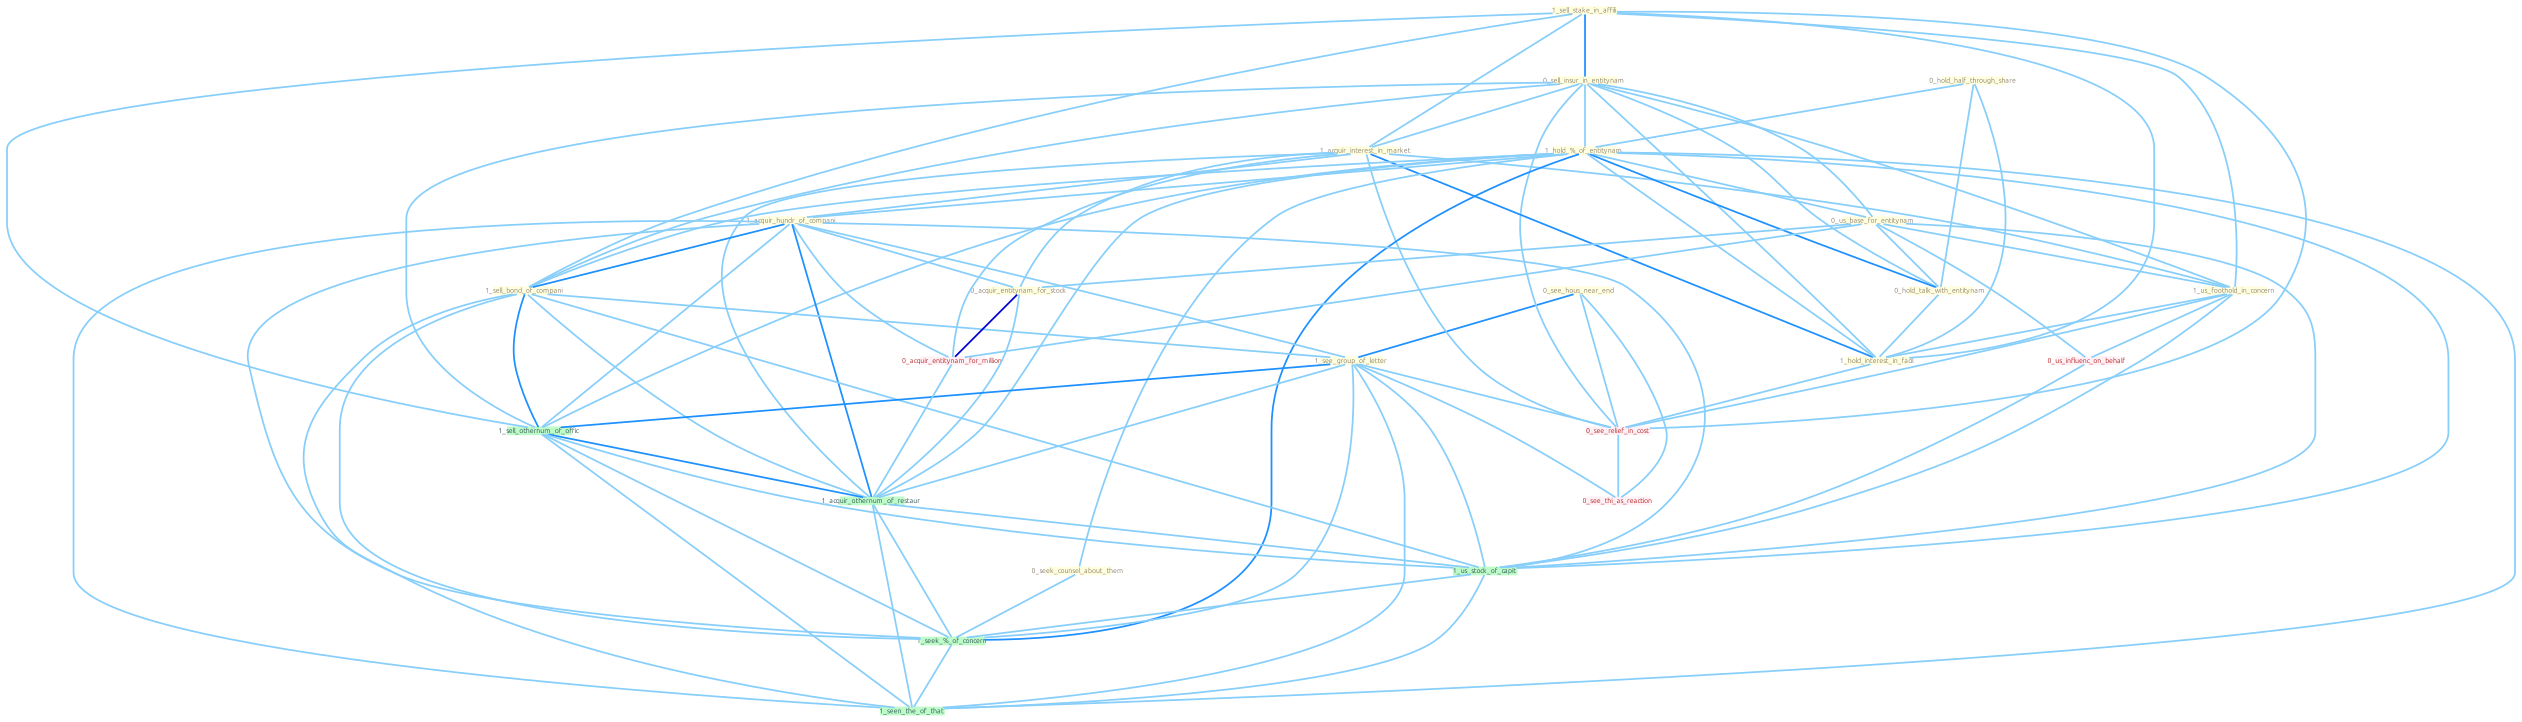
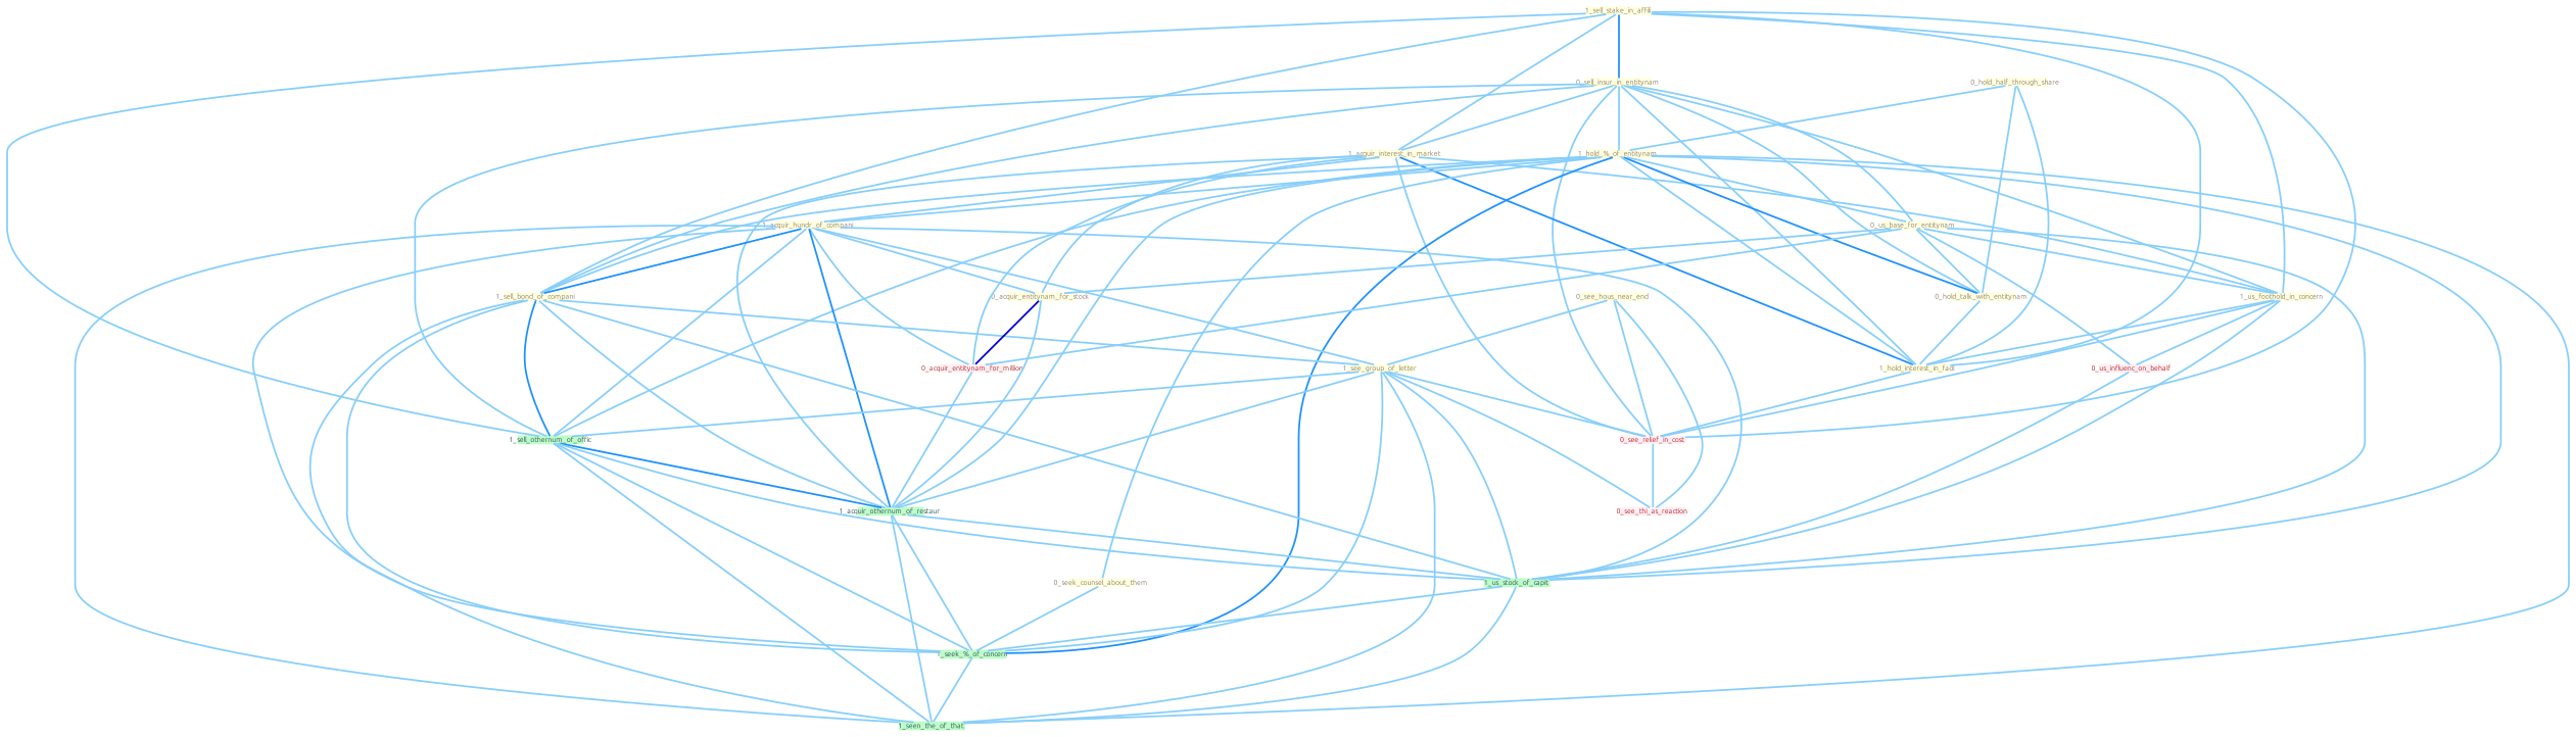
  graph {
    fontname=Ubuntu
    node [color="#ffffe0" fixedsize=true fontcolor="#8b7d6b" fontname=Ubuntu fontsize=4 shape=polygon style=filled]
    edge [color="#87cefa" fontname=Ubuntu w=1]
    "1_sell_stake_in_affili " [height=.06 width=.5]
    "0_see_hous_near_end " [height=.06 width=.5]
    "0_sell_insur_in_entitynam " [height=.06 width=.5]
    "0_hold_half_through_share " [height=.06 width=.5]
    "1_acquir_interest_in_market " [height=.06 width=.5]
    "1_hold_%_of_entitynam " [height=.06 width=.5]
    "1_acquir_hundr_of_compani " [height=.06 width=.5]
    "1_sell_bond_of_compani " [height=.06 width=.5]
    "0_us_base_for_entitynam " [height=.06 width=.5]
    "0_acquir_entitynam_for_stock " [height=.06 width=.5]
    "1_see_group_of_letter " [height=.06 width=.5]
    "1_us_foothold_in_concern " [height=.06 width=.5]
    "0_hold_talk_with_entitynam " [height=.06 width=.5]
    "0_seek_counsel_about_them " [height=.06 width=.5]
    "1_hold_interest_in_facil " [height=.06 width=.5]
    "0_acquir_entitynam_for_million " [color="#fff0f5" fontcolor="#b22222" height=.06 width=.5]
    "0_us_influenc_on_behalf " [color="#fff0f5" fontcolor="#b22222" height=.06 width=.5]
    "0_see_relief_in_cost " [color="#fff0f5" fontcolor="#b22222" height=.06 width=.5]
    "0_see_thi_as_reaction " [color="#fff0f5" fontcolor="#b22222" height=.06 width=.5]
    "1_sell_othernum_of_offic " [color="#BDFCC9" fontcolor="#2f4f4f" height=.06 width=.5]
    "1_acquir_othernum_of_restaur " [color="#BDFCC9" fontcolor="#2f4f4f" height=.06 width=.5]
    "1_us_stock_of_capit " [color="#BDFCC9" fontcolor="#2f4f4f" height=.06 width=.5]
    "1_seek_%_of_concern " [color="#BDFCC9" fontcolor="#2f4f4f" height=.06 width=.5]
    "1_seen_the_of_that " [color="#BDFCC9" fontcolor="#2f4f4f" height=.06 width=.5]
    subgraph sub_1 {
      "1_sell_stake_in_affili "
      "0_see_hous_near_end "
      "0_sell_insur_in_entitynam "
      "0_hold_half_through_share "
      "1_acquir_interest_in_market "
      "1_hold_%_of_entitynam "
      "1_acquir_hundr_of_compani "
      "1_sell_bond_of_compani "
      "0_us_base_for_entitynam "
      "0_acquir_entitynam_for_stock "
      "1_see_group_of_letter "
      "1_us_foothold_in_concern "
      "0_hold_talk_with_entitynam "
      "0_seek_counsel_about_them "
      "1_hold_interest_in_facil "
    }
    subgraph sub_2 {
      "0_acquir_entitynam_for_million "
      "0_us_influenc_on_behalf "
      "0_see_relief_in_cost "
      "0_see_thi_as_reaction "
    }
    "1_sell_stake_in_affili " -- "0_sell_insur_in_entitynam " [color="#1e90ff" w=2]
    "1_sell_stake_in_affili " -- "1_acquir_interest_in_market "
    "1_sell_stake_in_affili " -- "1_sell_bond_of_compani "
    "1_sell_stake_in_affili " -- "1_us_foothold_in_concern "
    "1_sell_stake_in_affili " -- "1_hold_interest_in_facil "
    "1_sell_stake_in_affili " -- "0_see_relief_in_cost "
    "1_sell_stake_in_affili " -- "1_sell_othernum_of_offic "
-   "0_see_hous_near_end " -- "1_see_group_of_letter " [color="#1e90ff"]
+   "0_see_hous_near_end " -- "1_see_group_of_letter "
    "0_see_hous_near_end " -- "0_see_relief_in_cost "
    "0_see_hous_near_end " -- "0_see_thi_as_reaction "
    "0_sell_insur_in_entitynam " -- "1_acquir_interest_in_market "
    "0_sell_insur_in_entitynam " -- "1_hold_%_of_entitynam "
    "0_sell_insur_in_entitynam " -- "1_sell_bond_of_compani "
    "0_sell_insur_in_entitynam " -- "0_us_base_for_entitynam "
    "0_sell_insur_in_entitynam " -- "1_us_foothold_in_concern "
    "0_sell_insur_in_entitynam " -- "0_hold_talk_with_entitynam "
    "0_sell_insur_in_entitynam " -- "1_hold_interest_in_facil "
    "0_sell_insur_in_entitynam " -- "0_see_relief_in_cost "
    "0_sell_insur_in_entitynam " -- "1_sell_othernum_of_offic "
    "0_hold_half_through_share " -- "1_hold_%_of_entitynam "
    "0_hold_half_through_share " -- "0_hold_talk_with_entitynam "
    "0_hold_half_through_share " -- "1_hold_interest_in_facil "
    "1_acquir_interest_in_market " -- "1_acquir_hundr_of_compani "
    "1_acquir_interest_in_market " -- "0_acquir_entitynam_for_stock "
    "1_acquir_interest_in_market " -- "1_us_foothold_in_concern "
    "1_acquir_interest_in_market " -- "1_hold_interest_in_facil " [color="#1e90ff" w=2]
    "1_acquir_interest_in_market " -- "0_acquir_entitynam_for_million "
    "1_acquir_interest_in_market " -- "0_see_relief_in_cost "
    "1_acquir_interest_in_market " -- "1_acquir_othernum_of_restaur "
    "1_hold_%_of_entitynam " -- "1_acquir_hundr_of_compani "
    "1_hold_%_of_entitynam " -- "1_sell_bond_of_compani "
    "1_hold_%_of_entitynam " -- "0_us_base_for_entitynam "
    "1_hold_%_of_entitynam " -- "0_hold_talk_with_entitynam " [color="#1e90ff" w=2]
    "1_hold_%_of_entitynam " -- "0_seek_counsel_about_them "
    "1_hold_%_of_entitynam " -- "1_hold_interest_in_facil "
    "1_hold_%_of_entitynam " -- "1_sell_othernum_of_offic "
    "1_hold_%_of_entitynam " -- "1_acquir_othernum_of_restaur "
    "1_hold_%_of_entitynam " -- "1_us_stock_of_capit "
    "1_hold_%_of_entitynam " -- "1_seek_%_of_concern " [color="#1e90ff" w=2]
    "1_hold_%_of_entitynam " -- "1_seen_the_of_that "
    "1_acquir_hundr_of_compani " -- "1_sell_bond_of_compani " [color="#1e90ff" w=2]
    "1_acquir_hundr_of_compani " -- "0_acquir_entitynam_for_stock "
    "1_acquir_hundr_of_compani " -- "1_see_group_of_letter "
    "1_acquir_hundr_of_compani " -- "0_acquir_entitynam_for_million "
    "1_acquir_hundr_of_compani " -- "1_sell_othernum_of_offic "
    "1_acquir_hundr_of_compani " -- "1_acquir_othernum_of_restaur " [color="#1e90ff" w=2]
    "1_acquir_hundr_of_compani " -- "1_us_stock_of_capit "
    "1_acquir_hundr_of_compani " -- "1_seek_%_of_concern "
    "1_acquir_hundr_of_compani " -- "1_seen_the_of_that "
    "1_sell_bond_of_compani " -- "1_see_group_of_letter "
    "1_sell_bond_of_compani " -- "1_sell_othernum_of_offic " [color="#1e90ff" w=2]
    "1_sell_bond_of_compani " -- "1_acquir_othernum_of_restaur "
    "1_sell_bond_of_compani " -- "1_us_stock_of_capit "
    "1_sell_bond_of_compani " -- "1_seek_%_of_concern "
    "1_sell_bond_of_compani " -- "1_seen_the_of_that "
    "0_us_base_for_entitynam " -- "0_acquir_entitynam_for_stock "
    "0_us_base_for_entitynam " -- "1_us_foothold_in_concern "
    "0_us_base_for_entitynam " -- "0_hold_talk_with_entitynam "
    "0_us_base_for_entitynam " -- "0_acquir_entitynam_for_million "
    "0_us_base_for_entitynam " -- "0_us_influenc_on_behalf "
    "0_us_base_for_entitynam " -- "1_us_stock_of_capit "
    "0_acquir_entitynam_for_stock " -- "0_acquir_entitynam_for_million " [color="#0000cd" w=3]
    "0_acquir_entitynam_for_stock " -- "1_acquir_othernum_of_restaur "
    "1_see_group_of_letter " -- "0_see_relief_in_cost "
    "1_see_group_of_letter " -- "0_see_thi_as_reaction "
-   "1_see_group_of_letter " -- "1_sell_othernum_of_offic " [color="#1e90ff"]
+   "1_see_group_of_letter " -- "1_sell_othernum_of_offic "
    "1_see_group_of_letter " -- "1_acquir_othernum_of_restaur "
    "1_see_group_of_letter " -- "1_us_stock_of_capit "
    "1_see_group_of_letter " -- "1_seek_%_of_concern "
    "1_see_group_of_letter " -- "1_seen_the_of_that "
    "1_us_foothold_in_concern " -- "1_hold_interest_in_facil "
    "1_us_foothold_in_concern " -- "0_us_influenc_on_behalf "
    "1_us_foothold_in_concern " -- "0_see_relief_in_cost "
    "1_us_foothold_in_concern " -- "1_us_stock_of_capit "
    "0_hold_talk_with_entitynam " -- "1_hold_interest_in_facil "
    "0_seek_counsel_about_them " -- "1_seek_%_of_concern "
    "1_hold_interest_in_facil " -- "0_see_relief_in_cost "
    "0_acquir_entitynam_for_million " -- "1_acquir_othernum_of_restaur "
    "0_us_influenc_on_behalf " -- "1_us_stock_of_capit "
    "0_see_relief_in_cost " -- "0_see_thi_as_reaction "
    "1_sell_othernum_of_offic " -- "1_acquir_othernum_of_restaur " [color="#1e90ff" w=2]
    "1_sell_othernum_of_offic " -- "1_us_stock_of_capit "
    "1_sell_othernum_of_offic " -- "1_seek_%_of_concern "
    "1_sell_othernum_of_offic " -- "1_seen_the_of_that "
    "1_acquir_othernum_of_restaur " -- "1_us_stock_of_capit "
    "1_acquir_othernum_of_restaur " -- "1_seek_%_of_concern "
    "1_acquir_othernum_of_restaur " -- "1_seen_the_of_that "
    "1_us_stock_of_capit " -- "1_seek_%_of_concern "
    "1_us_stock_of_capit " -- "1_seen_the_of_that "
    "1_seek_%_of_concern " -- "1_seen_the_of_that "
  }
